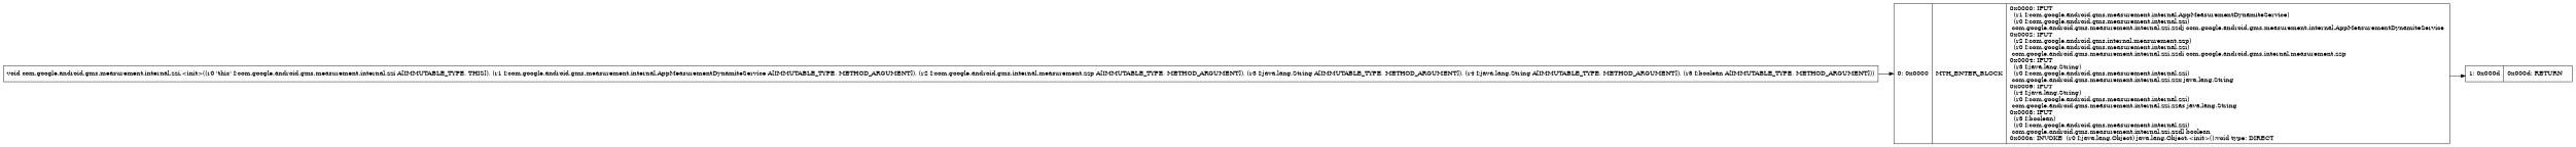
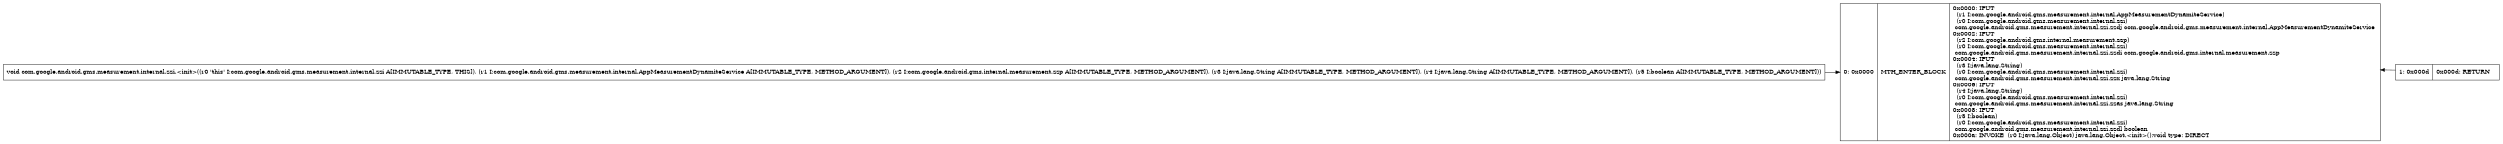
  digraph {
    rankdir=LR
    node [shape=record]
    n1 [label="{0\:\ 0x0000|MTH_ENTER_BLOCK\l|0x0000: IPUT  \l  (r1 I:com.google.android.gms.measurement.internal.AppMeasurementDynamiteService)\l  (r0 I:com.google.android.gms.measurement.internal.zzi)\l com.google.android.gms.measurement.internal.zzi.zzdj com.google.android.gms.measurement.internal.AppMeasurementDynamiteService \l0x0002: IPUT  \l  (r2 I:com.google.android.gms.internal.measurement.zzp)\l  (r0 I:com.google.android.gms.measurement.internal.zzi)\l com.google.android.gms.measurement.internal.zzi.zzdi com.google.android.gms.internal.measurement.zzp \l0x0004: IPUT  \l  (r3 I:java.lang.String)\l  (r0 I:com.google.android.gms.measurement.internal.zzi)\l com.google.android.gms.measurement.internal.zzi.zzx java.lang.String \l0x0006: IPUT  \l  (r4 I:java.lang.String)\l  (r0 I:com.google.android.gms.measurement.internal.zzi)\l com.google.android.gms.measurement.internal.zzi.zzas java.lang.String \l0x0008: IPUT  \l  (r5 I:boolean)\l  (r0 I:com.google.android.gms.measurement.internal.zzi)\l com.google.android.gms.measurement.internal.zzi.zzdl boolean \l0x000a: INVOKE  (r0 I:java.lang.Object) java.lang.Object.\<init\>():void type: DIRECT \l}"]
    n2 [label="{1\:\ 0x000d|0x000d: RETURN   \l}"]
    n3 [label="{void com.google.android.gms.measurement.internal.zzi.\<init\>((r0 'this' I:com.google.android.gms.measurement.internal.zzi A[IMMUTABLE_TYPE, THIS]), (r1 I:com.google.android.gms.measurement.internal.AppMeasurementDynamiteService A[IMMUTABLE_TYPE, METHOD_ARGUMENT]), (r2 I:com.google.android.gms.internal.measurement.zzp A[IMMUTABLE_TYPE, METHOD_ARGUMENT]), (r3 I:java.lang.String A[IMMUTABLE_TYPE, METHOD_ARGUMENT]), (r4 I:java.lang.String A[IMMUTABLE_TYPE, METHOD_ARGUMENT]), (r5 I:boolean A[IMMUTABLE_TYPE, METHOD_ARGUMENT])) }"]
-   n1 -> n2
+   n2 -> n1
    n3 -> n1
  }
